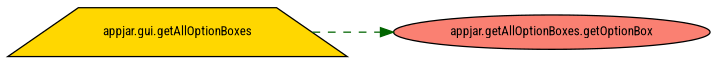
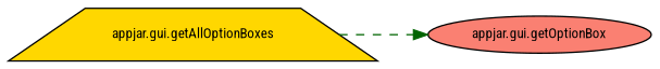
  digraph {
    rankdir=LR
    fontname="Roboto Condensed"
    node [color=black fontname="Roboto Condensed" fontsize=10 style=filled]
    n1 [fillcolor=gold fontcolor=black height=0.2 label="appjar.gui.getAllOptionBoxes" shape=trapezium width=0.4]
-   n2 [fillcolor=salmon height=0.2 label="appjar.getAllOptionBoxes.getOptionBox" shape=ellipse width=0.4]
+   n2 [fillcolor=salmon height=0.2 label="appjar.gui.getOptionBox" shape=ellipse width=0.4]
    n1 -> n2 [color=darkgreen fontname="Roboto Condensed" fontsize=10 labelfontname=Helvetica labelfontsize=10 style=dashed]
  }
